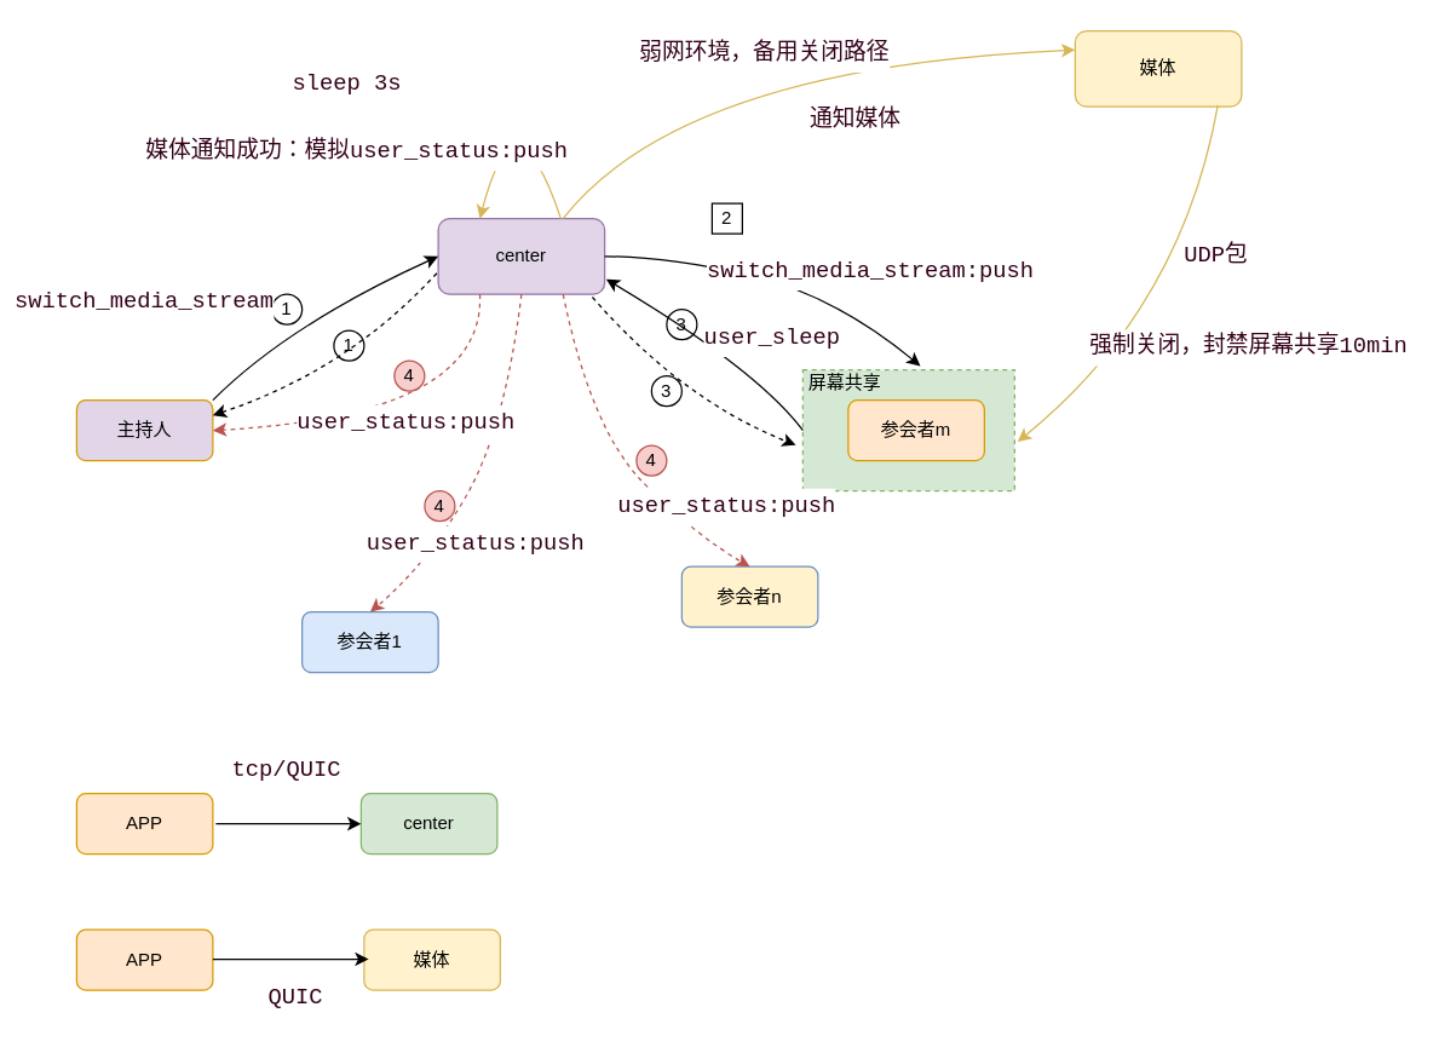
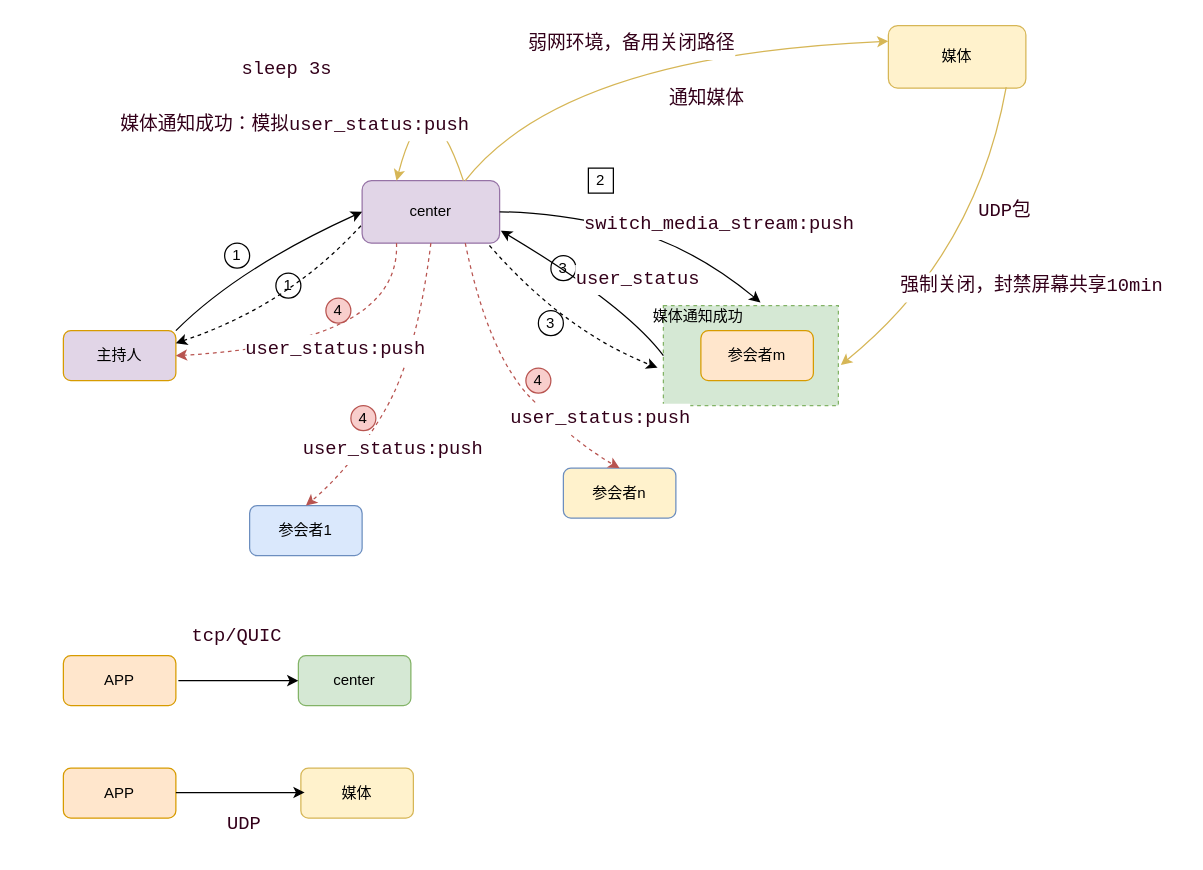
  <mxCell id="0" />
  <mxCell id="1" parent="0" />
  <mxCell id="2" value="" style="rounded=0;whiteSpace=wrap;html=1;fillColor=#d5e8d4;strokeColor=#82b366;dashed=1;" vertex="1" parent="1"><mxGeometry x="530" y="244" width="140" height="80" as="geometry" /></mxCell>
  <mxCell id="3" value="主持人" style="rounded=1;whiteSpace=wrap;html=1;fillColor=#e1d5e7;strokeColor=#d79b00;" vertex="1" parent="1"><mxGeometry x="50" y="264" width="90" height="40" as="geometry" /></mxCell>
  <mxCell id="4" value="参会者m" style="rounded=1;whiteSpace=wrap;html=1;fillColor=#ffe6cc;strokeColor=#d79b00;" vertex="1" parent="1"><mxGeometry x="560" y="264" width="90" height="40" as="geometry" /></mxCell>
  <mxCell id="5" value="参会者1" style="rounded=1;whiteSpace=wrap;html=1;fillColor=#dae8fc;strokeColor=#6c8ebf;" vertex="1" parent="1"><mxGeometry x="199" y="404" width="90" height="40" as="geometry" /></mxCell>
  <mxCell id="6" value="参会者n" style="rounded=1;whiteSpace=wrap;html=1;fillColor=#fff2cc;strokeColor=#6c8ebf;" vertex="1" parent="1"><mxGeometry x="450" y="374" width="90" height="40" as="geometry" /></mxCell>
- <mxCell id="7" value="屏幕共享" style="rounded=0;whiteSpace=wrap;html=1;dashed=1;strokeColor=none;fillColor=none;" vertex="1" parent="1"><mxGeometry x="513" y="238" width="90" height="30" as="geometry" /></mxCell>
+ <mxCell id="7" value="媒体通知成功" style="rounded=0;whiteSpace=wrap;html=1;dashed=1;strokeColor=none;fillColor=none;" vertex="1" parent="1"><mxGeometry x="513" y="238" width="90" height="30" as="geometry" /></mxCell>
  <mxCell id="8" value="center" style="rounded=1;whiteSpace=wrap;html=1;strokeColor=#9673a6;fillColor=#e1d5e7;" vertex="1" parent="1"><mxGeometry x="289" y="144" width="110" height="50" as="geometry" /></mxCell>
  <mxCell id="9" value="" style="curved=1;endArrow=classic;html=1;rounded=0;exitX=1;exitY=0;exitDx=0;exitDy=0;entryX=0;entryY=0.5;entryDx=0;entryDy=0;" edge="1" parent="1" source="3" target="8"><mxGeometry width="50" height="50" relative="1" as="geometry"><mxPoint x="320" y="324" as="sourcePoint" /><mxPoint x="370" y="274" as="targetPoint" /><Array as="points"><mxPoint x="190" y="214" /></Array></mxGeometry></mxCell>
  <mxCell id="10" value="" style="curved=1;endArrow=classic;html=1;rounded=0;exitX=1;exitY=0.5;exitDx=0;exitDy=0;entryX=0.555;entryY=-0.032;entryDx=0;entryDy=0;entryPerimeter=0;" edge="1" parent="1" source="8" target="2"><mxGeometry width="50" height="50" relative="1" as="geometry"><mxPoint x="320" y="324" as="sourcePoint" /><mxPoint x="370" y="274" as="targetPoint" /><Array as="points"><mxPoint x="440" y="169" /><mxPoint x="550" y="194" /></Array></mxGeometry></mxCell>
  <mxCell id="11" value="" style="curved=1;endArrow=classic;html=1;rounded=0;exitX=0;exitY=0.5;exitDx=0;exitDy=0;" edge="1" parent="1" source="2"><mxGeometry width="50" height="50" relative="1" as="geometry"><mxPoint x="320" y="324" as="sourcePoint" /><mxPoint x="400" y="184" as="targetPoint" /><Array as="points"><mxPoint x="500" y="244" /></Array></mxGeometry></mxCell>
  <mxCell id="12" value="" style="curved=1;endArrow=classic;html=1;rounded=0;exitX=0.25;exitY=1;exitDx=0;exitDy=0;entryX=1;entryY=0.5;entryDx=0;entryDy=0;fillColor=#f8cecc;strokeColor=#b85450;dashed=1;" edge="1" parent="1" source="8" target="3"><mxGeometry width="50" height="50" relative="1" as="geometry"><mxPoint x="320" y="324" as="sourcePoint" /><mxPoint x="370" y="274" as="targetPoint" /><Array as="points"><mxPoint x="320" y="274" /></Array></mxGeometry></mxCell>
  <mxCell id="13" value="" style="curved=1;endArrow=classic;html=1;rounded=0;exitX=0.75;exitY=1;exitDx=0;exitDy=0;entryX=0.5;entryY=0;entryDx=0;entryDy=0;fillColor=#f8cecc;strokeColor=#b85450;dashed=1;" edge="1" parent="1" source="8" target="6"><mxGeometry width="50" height="50" relative="1" as="geometry"><mxPoint x="320" y="324" as="sourcePoint" /><mxPoint x="370" y="274" as="targetPoint" /><Array as="points"><mxPoint x="390" y="284" /><mxPoint x="460" y="354" /></Array></mxGeometry></mxCell>
  <mxCell id="14" value="" style="curved=1;endArrow=classic;html=1;rounded=0;exitX=0.5;exitY=1;exitDx=0;exitDy=0;entryX=0.5;entryY=0;entryDx=0;entryDy=0;fillColor=#f8cecc;strokeColor=#b85450;dashed=1;" edge="1" parent="1" source="8" target="5"><mxGeometry width="50" height="50" relative="1" as="geometry"><mxPoint x="320" y="324" as="sourcePoint" /><mxPoint x="370" y="274" as="targetPoint" /><Array as="points"><mxPoint x="333" y="284" /><mxPoint x="280" y="374" /></Array></mxGeometry></mxCell>
  <mxCell id="15" value="1" style="ellipse;whiteSpace=wrap;html=1;aspect=fixed;strokeColor=default;fillColor=none;" vertex="1" parent="1"><mxGeometry x="179" y="194" width="20" height="20" as="geometry" /></mxCell>
- <mxCell id="16" value="&lt;div style=&quot;background-color: rgb(255, 255, 255); font-family: Consolas, Consolas, &amp;quot;Courier New&amp;quot;, monospace; line-height: 24px;&quot;&gt;&lt;font style=&quot;font-size: 15px;&quot; color=&quot;#33001a&quot;&gt;switch_media_stream&lt;/font&gt;&lt;/div&gt;" style="rounded=0;whiteSpace=wrap;html=1;dashed=1;strokeColor=none;fillColor=none;" vertex="1" parent="1"><mxGeometry x="20" y="184" width="150" height="30" as="geometry" /></mxCell>
  <mxCell id="17" value="" style="curved=1;endArrow=none;html=1;rounded=0;exitX=1;exitY=0;exitDx=0;exitDy=0;entryX=0;entryY=0.5;entryDx=0;entryDy=0;dashed=1;startArrow=classic;startFill=1;endFill=0;" edge="1" parent="1"><mxGeometry width="50" height="50" relative="1" as="geometry"><mxPoint x="140" y="274" as="sourcePoint" /><mxPoint x="289" y="179" as="targetPoint" /><Array as="points"><mxPoint x="230" y="244" /></Array></mxGeometry></mxCell>
  <mxCell id="18" value="1" style="ellipse;whiteSpace=wrap;html=1;aspect=fixed;strokeColor=default;fillColor=none;" vertex="1" parent="1"><mxGeometry x="220" y="218" width="20" height="20" as="geometry" /></mxCell>
  <mxCell id="19" value="2" style="whiteSpace=wrap;html=1;aspect=fixed;strokeColor=default;fillColor=none;rounded=0;" vertex="1" parent="1"><mxGeometry x="470" y="134" width="20" height="20" as="geometry" /></mxCell>
  <mxCell id="20" value="&lt;div style=&quot;background-color: rgb(255, 255, 255); font-family: Consolas, Consolas, &amp;quot;Courier New&amp;quot;, monospace; line-height: 24px;&quot;&gt;&lt;font style=&quot;font-size: 15px;&quot; color=&quot;#33001a&quot;&gt;switch_media_stream:push&lt;/font&gt;&lt;/div&gt;" style="rounded=0;whiteSpace=wrap;html=1;dashed=1;strokeColor=none;fillColor=none;" vertex="1" parent="1"><mxGeometry x="470" y="164" width="210" height="30" as="geometry" /></mxCell>
  <mxCell id="21" value="3" style="ellipse;whiteSpace=wrap;html=1;aspect=fixed;strokeColor=default;fillColor=none;" vertex="1" parent="1"><mxGeometry x="440" y="204" width="20" height="20" as="geometry" /></mxCell>
- <mxCell id="22" value="&lt;div style=&quot;background-color: rgb(255, 255, 255); font-family: Consolas, Consolas, &amp;quot;Courier New&amp;quot;, monospace; line-height: 24px;&quot;&gt;&lt;font style=&quot;font-size: 15px;&quot; color=&quot;#33001a&quot;&gt;user_sleep&lt;/font&gt;&lt;/div&gt;" style="rounded=0;whiteSpace=wrap;html=1;dashed=1;strokeColor=none;fillColor=none;" vertex="1" parent="1"><mxGeometry x="460" y="208" width="100" height="30" as="geometry" /></mxCell>
+ <mxCell id="22" value="&lt;div style=&quot;background-color: rgb(255, 255, 255); font-family: Consolas, Consolas, &amp;quot;Courier New&amp;quot;, monospace; line-height: 24px;&quot;&gt;&lt;font style=&quot;font-size: 15px;&quot; color=&quot;#33001a&quot;&gt;user_status&lt;/font&gt;&lt;/div&gt;" style="rounded=0;whiteSpace=wrap;html=1;dashed=1;strokeColor=none;fillColor=none;" vertex="1" parent="1"><mxGeometry x="460" y="208" width="100" height="30" as="geometry" /></mxCell>
  <mxCell id="23" value="" style="curved=1;endArrow=classic;html=1;rounded=0;dashed=1;fontColor=#33001A;exitX=0.926;exitY=1.038;exitDx=0;exitDy=0;exitPerimeter=0;entryX=-0.033;entryY=0.621;entryDx=0;entryDy=0;entryPerimeter=0;" edge="1" parent="1" source="8" target="2"><mxGeometry width="50" height="50" relative="1" as="geometry"><mxPoint x="380" y="314" as="sourcePoint" /><mxPoint x="430" y="264" as="targetPoint" /><Array as="points"><mxPoint x="450" y="264" /></Array></mxGeometry></mxCell>
  <mxCell id="24" value="3" style="ellipse;whiteSpace=wrap;html=1;aspect=fixed;strokeColor=default;fillColor=none;" vertex="1" parent="1"><mxGeometry x="430" y="248" width="20" height="20" as="geometry" /></mxCell>
  <mxCell id="25" value="4" style="ellipse;whiteSpace=wrap;html=1;aspect=fixed;strokeColor=#b85450;fillColor=#f8cecc;" vertex="1" parent="1"><mxGeometry x="280" y="324" width="20" height="20" as="geometry" /></mxCell>
  <mxCell id="26" value="4" style="ellipse;whiteSpace=wrap;html=1;aspect=fixed;strokeColor=#b85450;fillColor=#f8cecc;" vertex="1" parent="1"><mxGeometry x="420" y="294" width="20" height="20" as="geometry" /></mxCell>
  <mxCell id="27" value="4" style="ellipse;whiteSpace=wrap;html=1;aspect=fixed;strokeColor=#b85450;fillColor=#f8cecc;" vertex="1" parent="1"><mxGeometry x="260" y="238" width="20" height="20" as="geometry" /></mxCell>
  <mxCell id="28" value="&lt;div style=&quot;background-color: rgb(255, 255, 255); font-family: Consolas, Consolas, &amp;quot;Courier New&amp;quot;, monospace; line-height: 24px;&quot;&gt;&lt;font style=&quot;font-size: 15px;&quot; color=&quot;#33001a&quot;&gt;user_status:push&lt;/font&gt;&lt;/div&gt;" style="rounded=0;whiteSpace=wrap;html=1;dashed=1;strokeColor=none;fillColor=none;" vertex="1" parent="1"><mxGeometry x="238" y="344" width="152" height="30" as="geometry" /></mxCell>
  <mxCell id="29" value="媒体" style="rounded=1;whiteSpace=wrap;html=1;strokeColor=#d6b656;fillColor=#fff2cc;" vertex="1" parent="1"><mxGeometry x="710" y="20" width="110" height="50" as="geometry" /></mxCell>
  <mxCell id="30" value="" style="curved=1;endArrow=classic;html=1;rounded=0;fontColor=#33001A;exitX=0.75;exitY=0;exitDx=0;exitDy=0;entryX=0;entryY=0.25;entryDx=0;entryDy=0;fillColor=#fff2cc;strokeColor=#d6b656;" edge="1" parent="1" source="8" target="29"><mxGeometry width="50" height="50" relative="1" as="geometry"><mxPoint x="380" y="314" as="sourcePoint" /><mxPoint x="430" y="264" as="targetPoint" /><Array as="points"><mxPoint x="450" y="44" /></Array></mxGeometry></mxCell>
  <mxCell id="31" value="" style="curved=1;endArrow=classic;html=1;rounded=0;fontColor=#33001A;exitX=0.857;exitY=0.985;exitDx=0;exitDy=0;exitPerimeter=0;entryX=1.014;entryY=0.593;entryDx=0;entryDy=0;entryPerimeter=0;fillColor=#fff2cc;strokeColor=#d6b656;" edge="1" parent="1" source="29" target="2"><mxGeometry width="50" height="50" relative="1" as="geometry"><mxPoint x="380" y="314" as="sourcePoint" /><mxPoint x="430" y="264" as="targetPoint" /><Array as="points"><mxPoint x="780" y="204" /></Array></mxGeometry></mxCell>
  <mxCell id="32" value="&lt;div style=&quot;background-color: rgb(255, 255, 255); font-family: Consolas, Consolas, &amp;quot;Courier New&amp;quot;, monospace; line-height: 24px;&quot;&gt;&lt;font style=&quot;font-size: 15px;&quot; color=&quot;#33001a&quot;&gt;弱网环境，备用关闭路径&lt;/font&gt;&lt;/div&gt;" style="rounded=0;whiteSpace=wrap;html=1;dashed=1;strokeColor=none;fillColor=none;" vertex="1" parent="1"><mxGeometry x="390" y="20" width="230" height="30" as="geometry" /></mxCell>
  <mxCell id="33" value="&lt;div style=&quot;background-color: rgb(255, 255, 255); font-family: Consolas, Consolas, &amp;quot;Courier New&amp;quot;, monospace; line-height: 24px;&quot;&gt;&lt;font style=&quot;font-size: 15px;&quot; color=&quot;#33001a&quot;&gt;强制关闭，封禁屏幕共享10min&lt;/font&gt;&lt;/div&gt;" style="rounded=0;whiteSpace=wrap;html=1;dashed=1;strokeColor=none;fillColor=none;" vertex="1" parent="1"><mxGeometry x="710" y="214" width="230" height="30" as="geometry" /></mxCell>
  <mxCell id="34" value="&lt;div style=&quot;background-color: rgb(255, 255, 255); font-family: Consolas, Consolas, &amp;quot;Courier New&amp;quot;, monospace; line-height: 24px;&quot;&gt;&lt;font style=&quot;font-size: 15px;&quot; color=&quot;#33001a&quot;&gt;user_status:push&lt;/font&gt;&lt;/div&gt;" style="rounded=0;whiteSpace=wrap;html=1;dashed=1;strokeColor=none;fillColor=none;" vertex="1" parent="1"><mxGeometry x="192" y="264" width="152" height="30" as="geometry" /></mxCell>
  <mxCell id="35" value="&lt;div style=&quot;background-color: rgb(255, 255, 255); font-family: Consolas, Consolas, &amp;quot;Courier New&amp;quot;, monospace; line-height: 24px;&quot;&gt;&lt;font style=&quot;font-size: 15px;&quot; color=&quot;#33001a&quot;&gt;user_status:push&lt;/font&gt;&lt;/div&gt;" style="rounded=0;whiteSpace=wrap;html=1;dashed=1;strokeColor=none;fillColor=none;" vertex="1" parent="1"><mxGeometry x="404" y="319" width="152" height="30" as="geometry" /></mxCell>
  <mxCell id="36" value="" style="curved=1;endArrow=classic;html=1;rounded=0;fontSize=15;fontColor=#33001A;fillColor=#fff2cc;strokeColor=#d6b656;entryX=0.25;entryY=0;entryDx=0;entryDy=0;" edge="1" parent="1" target="8"><mxGeometry width="50" height="50" relative="1" as="geometry"><mxPoint x="370" y="144" as="sourcePoint" /><mxPoint x="130" y="44" as="targetPoint" /><Array as="points"><mxPoint x="340" y="54" /></Array></mxGeometry></mxCell>
  <mxCell id="37" value="&lt;div style=&quot;background-color: rgb(255, 255, 255); font-family: Consolas, Consolas, &amp;quot;Courier New&amp;quot;, monospace; line-height: 24px;&quot;&gt;&lt;font style=&quot;font-size: 15px;&quot; color=&quot;#33001a&quot;&gt;媒体通知成功：模拟user_status:push&lt;/font&gt;&lt;/div&gt;" style="rounded=0;whiteSpace=wrap;html=1;dashed=1;strokeColor=none;fillColor=none;" vertex="1" parent="1"><mxGeometry x="81" y="85" width="309" height="30" as="geometry" /></mxCell>
  <mxCell id="38" value="&lt;div style=&quot;background-color: rgb(255, 255, 255); font-family: Consolas, Consolas, &amp;quot;Courier New&amp;quot;, monospace; line-height: 24px;&quot;&gt;&lt;font style=&quot;font-size: 15px;&quot; color=&quot;#33001a&quot;&gt;UDP包&lt;/font&gt;&lt;/div&gt;" style="rounded=0;whiteSpace=wrap;html=1;dashed=1;strokeColor=none;fillColor=none;" vertex="1" parent="1"><mxGeometry x="757" y="154" width="93" height="30" as="geometry" /></mxCell>
  <mxCell id="39" value="&lt;div style=&quot;background-color: rgb(255, 255, 255); font-family: Consolas, Consolas, &amp;quot;Courier New&amp;quot;, monospace; line-height: 24px;&quot;&gt;&lt;font style=&quot;font-size: 15px;&quot; color=&quot;#33001a&quot;&gt;通知媒体&lt;/font&gt;&lt;/div&gt;" style="rounded=0;whiteSpace=wrap;html=1;dashed=1;strokeColor=none;fillColor=none;" vertex="1" parent="1"><mxGeometry x="450" y="64" width="230" height="30" as="geometry" /></mxCell>
  <mxCell id="40" value="&lt;div style=&quot;background-color: rgb(255, 255, 255); font-family: Consolas, Consolas, &amp;quot;Courier New&amp;quot;, monospace; line-height: 24px;&quot;&gt;&lt;font style=&quot;font-size: 15px;&quot; color=&quot;#33001a&quot;&gt;sleep 3s&lt;/font&gt;&lt;/div&gt;" style="rounded=0;whiteSpace=wrap;html=1;dashed=1;strokeColor=none;fillColor=none;" vertex="1" parent="1"><mxGeometry x="114" y="40" width="230" height="30" as="geometry" /></mxCell>
  <mxCell id="41" value="APP" style="rounded=1;whiteSpace=wrap;html=1;fillColor=#ffe6cc;strokeColor=#d79b00;" vertex="1" parent="1"><mxGeometry x="50" y="524" width="90" height="40" as="geometry" /></mxCell>
  <mxCell id="42" value="center" style="rounded=1;whiteSpace=wrap;html=1;fillColor=#d5e8d4;strokeColor=#82b366;" vertex="1" parent="1"><mxGeometry x="238" y="524" width="90" height="40" as="geometry" /></mxCell>
  <mxCell id="43" value="APP" style="rounded=1;whiteSpace=wrap;html=1;fillColor=#ffe6cc;strokeColor=#d79b00;" vertex="1" parent="1"><mxGeometry x="50" y="614" width="90" height="40" as="geometry" /></mxCell>
  <mxCell id="44" value="媒体" style="rounded=1;whiteSpace=wrap;html=1;fillColor=#fff2cc;strokeColor=#d6b656;" vertex="1" parent="1"><mxGeometry x="240" y="614" width="90" height="40" as="geometry" /></mxCell>
  <mxCell id="45" value="" style="endArrow=classic;html=1;rounded=0;fontSize=15;fontColor=#33001A;entryX=0;entryY=0.5;entryDx=0;entryDy=0;" edge="1" parent="1" target="42"><mxGeometry width="50" height="50" relative="1" as="geometry"><mxPoint x="142" y="544" as="sourcePoint" /><mxPoint x="192" y="494" as="targetPoint" /></mxGeometry></mxCell>
  <mxCell id="46" value="" style="endArrow=classic;html=1;rounded=0;fontSize=15;fontColor=#33001A;entryX=0;entryY=0.5;entryDx=0;entryDy=0;" edge="1" parent="1"><mxGeometry width="50" height="50" relative="1" as="geometry"><mxPoint x="140" y="633.5" as="sourcePoint" /><mxPoint x="243" y="633.5" as="targetPoint" /></mxGeometry></mxCell>
  <mxCell id="47" value="&lt;div style=&quot;background-color: rgb(255, 255, 255); font-family: Consolas, Consolas, &amp;quot;Courier New&amp;quot;, monospace; line-height: 24px;&quot;&gt;&lt;font style=&quot;font-size: 15px;&quot; color=&quot;#33001a&quot;&gt;tcp/QUIC&lt;/font&gt;&lt;/div&gt;" style="rounded=0;whiteSpace=wrap;html=1;dashed=1;strokeColor=none;fillColor=none;" vertex="1" parent="1"><mxGeometry x="124" y="494" width="130" height="30" as="geometry" /></mxCell>
- <mxCell id="48" value="&lt;div style=&quot;background-color: rgb(255, 255, 255); font-family: Consolas, Consolas, &amp;quot;Courier New&amp;quot;, monospace; line-height: 24px;&quot;&gt;&lt;font style=&quot;font-size: 15px;&quot; color=&quot;#33001a&quot;&gt;QUIC&lt;/font&gt;&lt;/div&gt;" style="rounded=0;whiteSpace=wrap;html=1;dashed=1;strokeColor=none;fillColor=none;" vertex="1" parent="1"><mxGeometry x="130" y="644" width="130" height="30" as="geometry" /></mxCell>
+ <mxCell id="48" value="&lt;div style=&quot;background-color: rgb(255, 255, 255); font-family: Consolas, Consolas, &amp;quot;Courier New&amp;quot;, monospace; line-height: 24px;&quot;&gt;&lt;font style=&quot;font-size: 15px;&quot; color=&quot;#33001a&quot;&gt;UDP&lt;/font&gt;&lt;/div&gt;" style="rounded=0;whiteSpace=wrap;html=1;dashed=1;strokeColor=none;fillColor=none;" vertex="1" parent="1"><mxGeometry x="130" y="644" width="130" height="30" as="geometry" /></mxCell>
